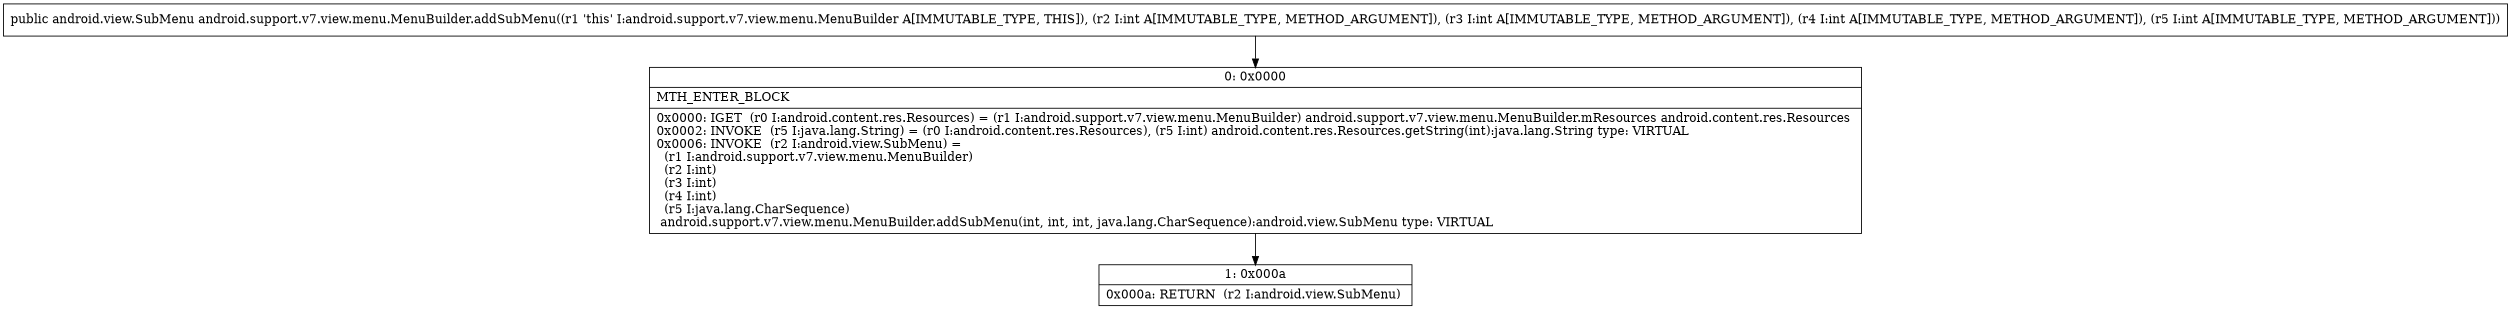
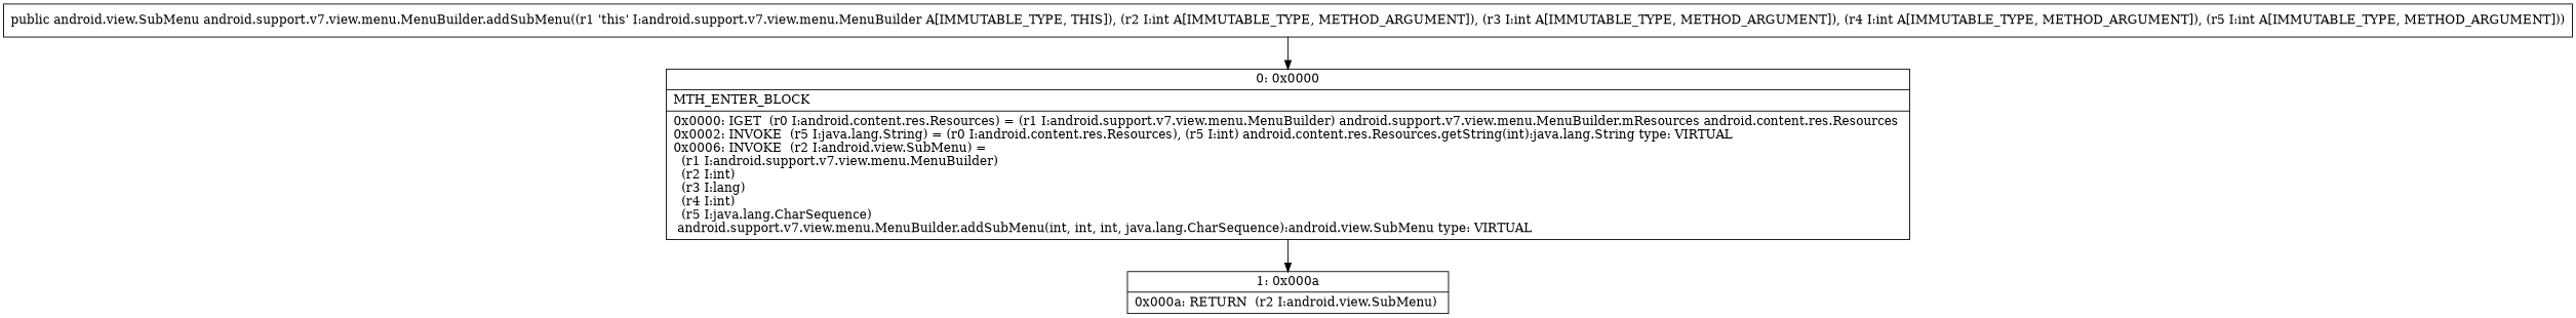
  digraph {
    node [shape=record]
-   n1 [label="{0\:\ 0x0000|MTH_ENTER_BLOCK\l|0x0000: IGET  (r0 I:android.content.res.Resources) = (r1 I:android.support.v7.view.menu.MenuBuilder) android.support.v7.view.menu.MenuBuilder.mResources android.content.res.Resources \l0x0002: INVOKE  (r5 I:java.lang.String) = (r0 I:android.content.res.Resources), (r5 I:int) android.content.res.Resources.getString(int):java.lang.String type: VIRTUAL \l0x0006: INVOKE  (r2 I:android.view.SubMenu) = \l  (r1 I:android.support.v7.view.menu.MenuBuilder)\l  (r2 I:int)\l  (r3 I:int)\l  (r4 I:int)\l  (r5 I:java.lang.CharSequence)\l android.support.v7.view.menu.MenuBuilder.addSubMenu(int, int, int, java.lang.CharSequence):android.view.SubMenu type: VIRTUAL \l}"]
+   n1 [label="{0\:\ 0x0000|MTH_ENTER_BLOCK\l|0x0000: IGET  (r0 I:android.content.res.Resources) = (r1 I:android.support.v7.view.menu.MenuBuilder) android.support.v7.view.menu.MenuBuilder.mResources android.content.res.Resources \l0x0002: INVOKE  (r5 I:java.lang.String) = (r0 I:android.content.res.Resources), (r5 I:int) android.content.res.Resources.getString(int):java.lang.String type: VIRTUAL \l0x0006: INVOKE  (r2 I:android.view.SubMenu) = \l  (r1 I:android.support.v7.view.menu.MenuBuilder)\l  (r2 I:int)\l  (r3 I:lang)\l  (r4 I:int)\l  (r5 I:java.lang.CharSequence)\l android.support.v7.view.menu.MenuBuilder.addSubMenu(int, int, int, java.lang.CharSequence):android.view.SubMenu type: VIRTUAL \l}"]
    n2 [label="{1\:\ 0x000a|0x000a: RETURN  (r2 I:android.view.SubMenu) \l}"]
    n3 [label="{public android.view.SubMenu android.support.v7.view.menu.MenuBuilder.addSubMenu((r1 'this' I:android.support.v7.view.menu.MenuBuilder A[IMMUTABLE_TYPE, THIS]), (r2 I:int A[IMMUTABLE_TYPE, METHOD_ARGUMENT]), (r3 I:int A[IMMUTABLE_TYPE, METHOD_ARGUMENT]), (r4 I:int A[IMMUTABLE_TYPE, METHOD_ARGUMENT]), (r5 I:int A[IMMUTABLE_TYPE, METHOD_ARGUMENT])) }"]
    n1 -> n2
    n3 -> n1
  }
